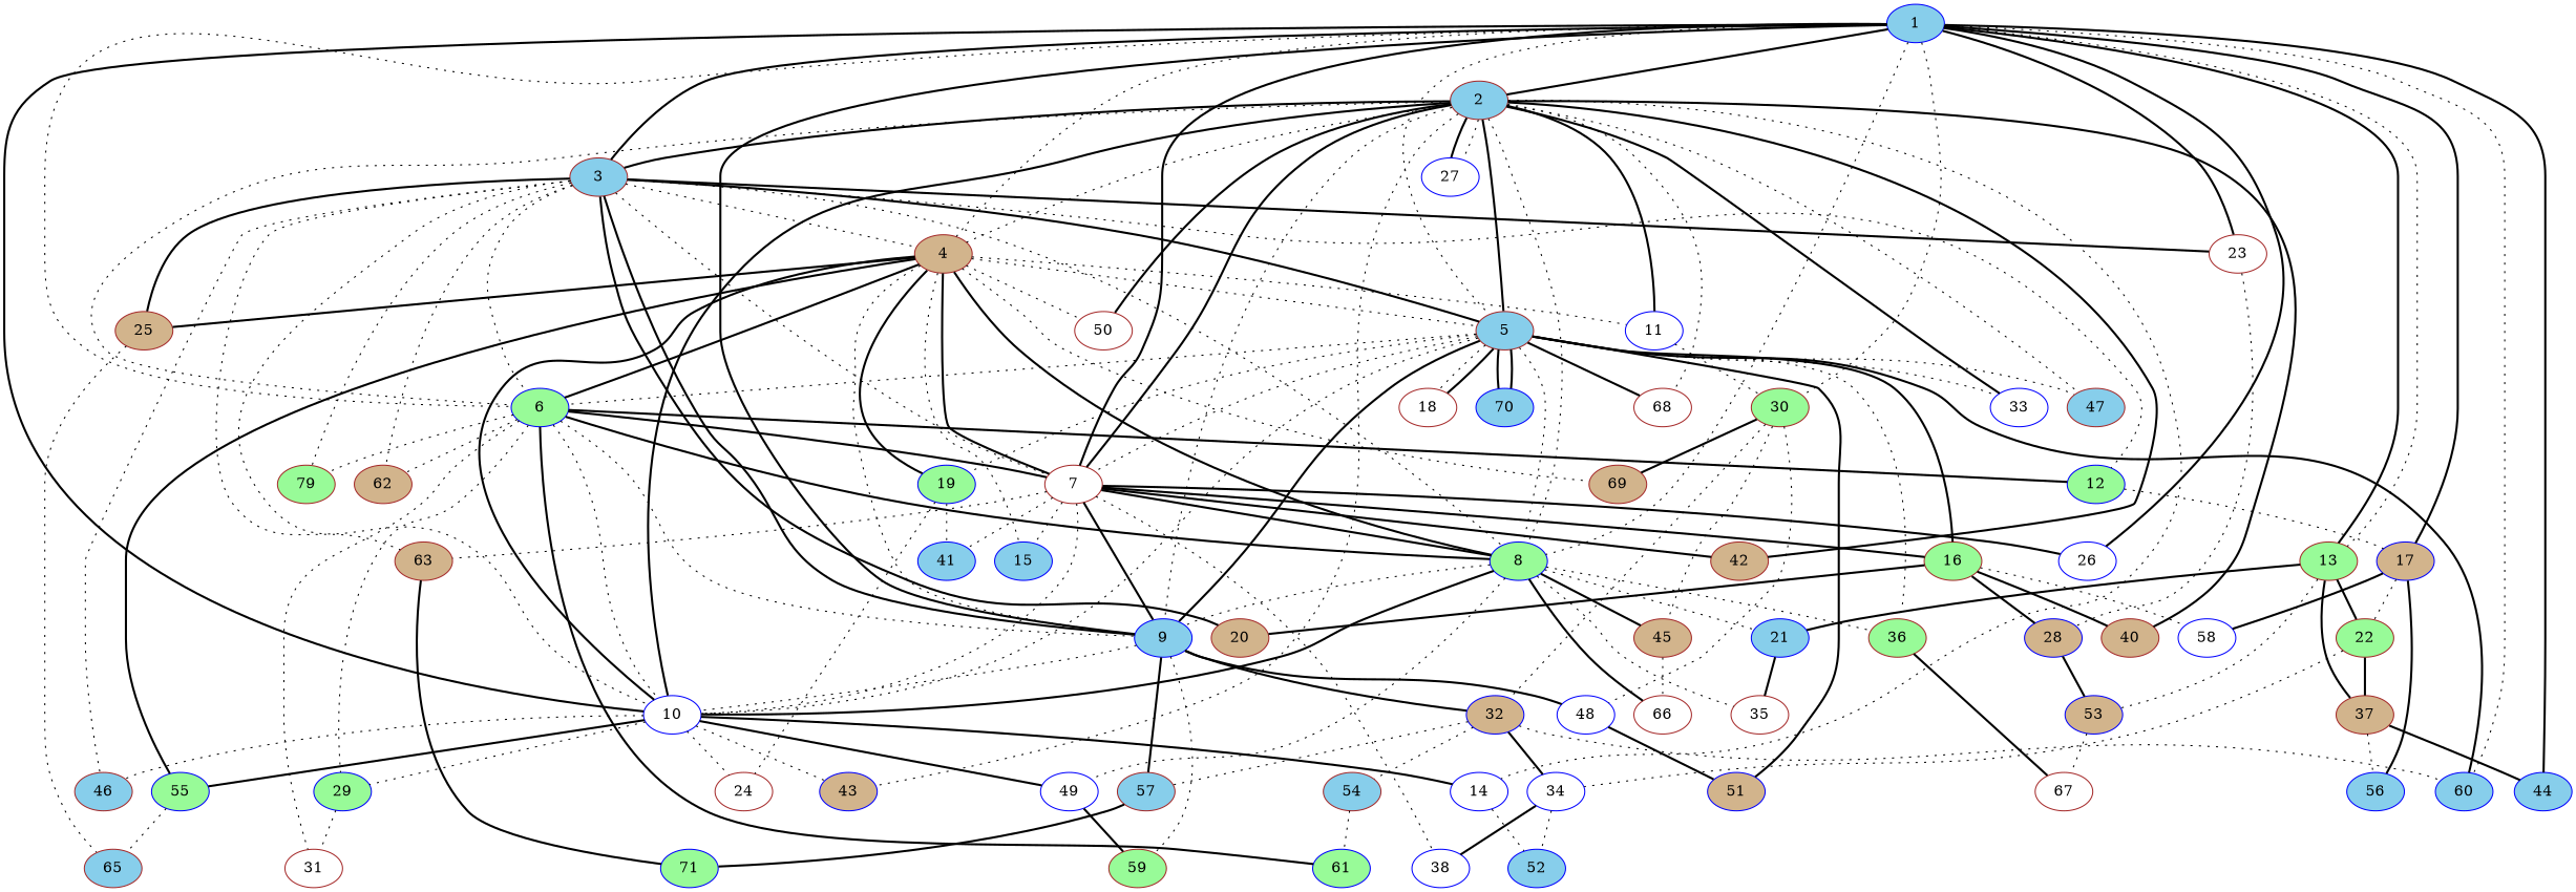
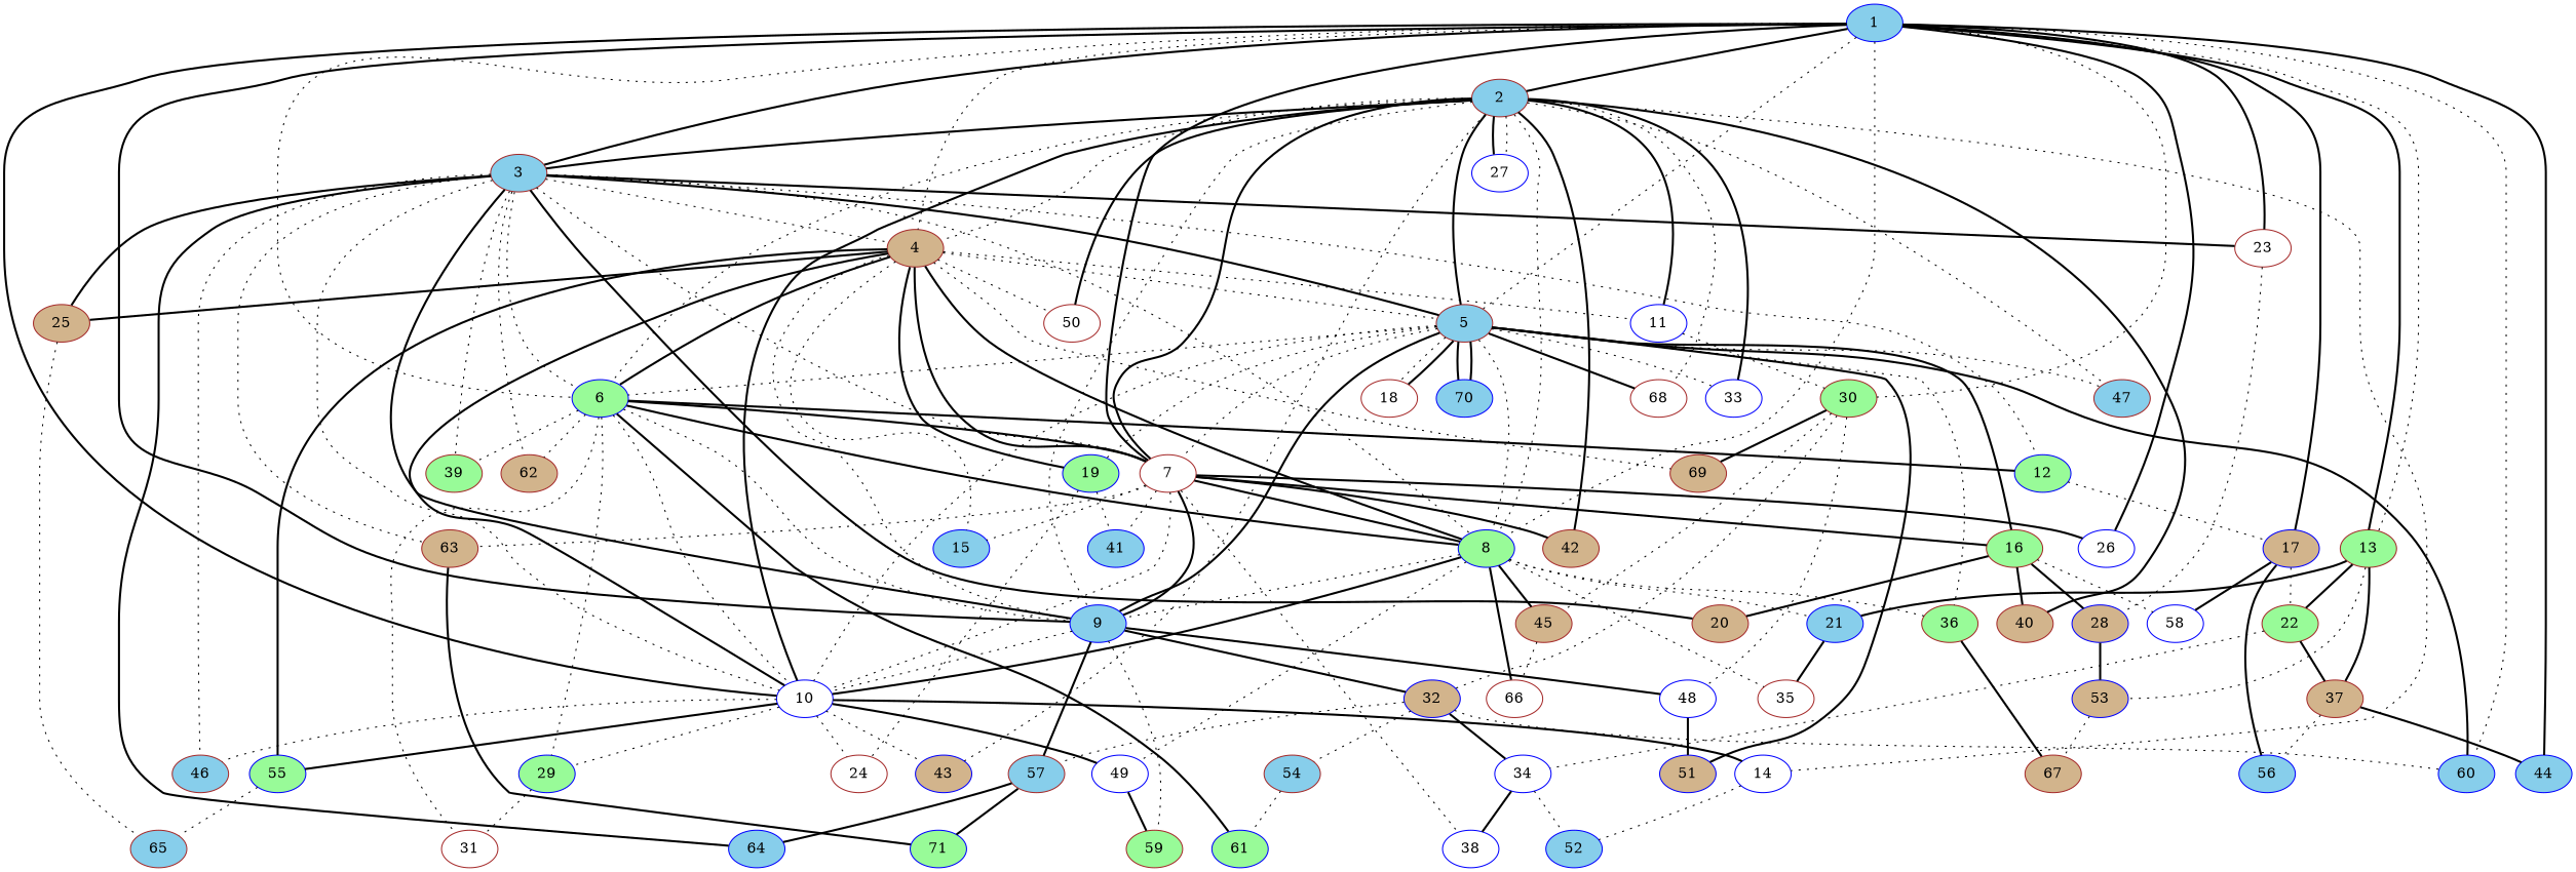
  graph {
    node [color=blue fillcolor=white style=filled]
    edge [style=dotted]
    1 [fillcolor=skyblue]
    2 [color=brown fillcolor=skyblue]
    3 [color=brown fillcolor=skyblue]
    4 [color=brown fillcolor=tan]
    5 [color=brown fillcolor=skyblue]
    6 [fillcolor=palegreen]
    7 [color=brown]
    8 [fillcolor=palegreen]
    9 [fillcolor=skyblue]
    10
    13 [color=brown fillcolor=palegreen]
    17 [fillcolor=tan]
    23 [color=brown]
    26
    30 [color=brown fillcolor=palegreen]
    44 [fillcolor=skyblue]
    60 [fillcolor=skyblue]
    11
    14
    27
    33
    40 [color=brown fillcolor=tan]
    42 [color=brown fillcolor=tan]
    43 [fillcolor=tan]
    47 [color=brown fillcolor=skyblue]
    50 [color=brown]
    68 [color=brown]
    12 [fillcolor=palegreen]
    20 [color=brown fillcolor=tan]
    25 [color=brown fillcolor=tan]
-   39 [color=brown fillcolor=palegreen label=79]
+   39 [color=brown fillcolor=palegreen]
    46 [color=brown fillcolor=skyblue]
    62 [color=brown fillcolor=tan]
    63 [color=brown fillcolor=tan]
+   64 [fillcolor=skyblue]
    15 [fillcolor=skyblue]
    19 [fillcolor=palegreen]
    55 [fillcolor=palegreen]
    69 [color=brown fillcolor=tan]
    16 [color=brown fillcolor=palegreen]
    18 [color=brown]
    36 [color=brown fillcolor=palegreen]
    51 [fillcolor=tan]
    70 [fillcolor=skyblue]
    29 [fillcolor=palegreen]
    31 [color=brown]
    61 [fillcolor=palegreen]
    38
    41 [fillcolor=skyblue]
    21 [fillcolor=skyblue]
    35 [color=brown]
    45 [color=brown fillcolor=tan]
    49
    66 [color=brown]
    32 [fillcolor=tan]
    48
    57 [color=brown fillcolor=skyblue]
    59 [color=brown fillcolor=palegreen]
    24 [color=brown]
    22 [color=brown fillcolor=palegreen]
    37 [color=brown fillcolor=tan]
    53 [fillcolor=tan]
    58
    56 [fillcolor=skyblue]
    28 [fillcolor=tan]
    54 [color=brown fillcolor=skyblue]
    52 [fillcolor=skyblue]
    65 [color=brown fillcolor=skyblue]
    71 [fillcolor=palegreen]
-   67 [color=brown]
+   67 [color=brown fillcolor=tan]
    34
    1 -- 2 [style=bold]
    1 -- 3 [style=bold]
    1 -- 4
    1 -- 5
    1 -- 6
    1 -- 7 [style=bold]
    1 -- 8
    1 -- 9 [style=bold]
    1 -- 10 [style=bold]
    1 -- 13 [style=bold]
    1 -- 13
    1 -- 17 [style=bold]
    1 -- 23 [style=bold]
    1 -- 26 [style=bold]
    1 -- 30
    1 -- 44 [style=bold]
    1 -- 60
    2 -- 3 [style=bold]
    2 -- 4
    2 -- 5 [style=bold]
    2 -- 6
    2 -- 7 [style=bold]
    2 -- 8
    2 -- 9
    2 -- 10 [style=bold]
    2 -- 11 [style=bold]
    2 -- 14
    2 -- 27 [style=bold]
    2 -- 27
    2 -- 33 [style=bold]
    2 -- 40 [style=bold]
    2 -- 42 [style=bold]
    2 -- 43
    2 -- 47
    2 -- 50 [style=bold]
    2 -- 68
    3 -- 4
    3 -- 5 [style=bold]
    3 -- 6
    3 -- 7
    3 -- 8
    3 -- 9 [style=bold]
    3 -- 10
    3 -- 23 [style=bold]
    3 -- 12
    3 -- 20 [style=bold]
    3 -- 25 [style=bold]
    3 -- 39
    3 -- 46
    3 -- 62
    3 -- 63
+   3 -- 64 [style=bold]
    4 -- 5
    4 -- 6 [style=bold]
    4 -- 7 [style=bold]
    4 -- 8 [style=bold]
    4 -- 9
    4 -- 10 [style=bold]
    4 -- 11
    4 -- 50
    4 -- 25 [style=bold]
    4 -- 15
    4 -- 19 [style=bold]
    4 -- 55 [style=bold]
    4 -- 69
    5 -- 6
    5 -- 7
    5 -- 8
    5 -- 9 [style=bold]
    5 -- 10
    5 -- 60 [style=bold]
    5 -- 33
    5 -- 47
    5 -- 68 [style=bold]
    5 -- 19
    5 -- 16 [style=bold]
    5 -- 18
    5 -- 18 [style=bold]
    5 -- 36
    5 -- 51 [style=bold]
    5 -- 70 [style=bold]
    5 -- 70 [style=bold]
    6 -- 7 [style=bold]
    6 -- 8 [style=bold]
    6 -- 9
    6 -- 10
    6 -- 12 [style=bold]
    6 -- 39
    6 -- 62
    6 -- 29
    6 -- 31
    6 -- 61 [style=bold]
    7 -- 8 [style=bold]
    7 -- 9 [style=bold]
    7 -- 10
    7 -- 26 [style=bold]
    7 -- 42 [style=bold]
    7 -- 63
    7 -- 15
    7 -- 16 [style=bold]
    7 -- 38
    7 -- 41
    8 -- 9
    8 -- 10 [style=bold]
    8 -- 36
    8 -- 21
    8 -- 35
    8 -- 45 [style=bold]
    8 -- 49
    8 -- 66 [style=bold]
    9 -- 10
    9 -- 32 [style=bold]
    9 -- 48 [style=bold]
    9 -- 57 [style=bold]
    9 -- 59
    10 -- 14 [style=bold]
    10 -- 43
    10 -- 46
    10 -- 55 [style=bold]
    10 -- 29
    10 -- 49 [style=bold]
    10 -- 24
    13 -- 21 [style=bold]
    13 -- 22 [style=bold]
    13 -- 37 [style=bold]
    13 -- 53
    17 -- 22
    17 -- 58 [style=bold]
    17 -- 56 [style=bold]
    23 -- 28
    30 -- 69 [style=bold]
    30 -- 45
    30 -- 32
    30 -- 48
    11 -- 30
    14 -- 52
    12 -- 17
    25 -- 65
    63 -- 71 [style=bold]
    19 -- 41
    19 -- 24
    55 -- 65
    16 -- 40 [style=bold]
    16 -- 20 [style=bold]
    16 -- 58
    16 -- 28 [style=bold]
    36 -- 67 [style=bold]
    29 -- 31
    21 -- 35 [style=bold]
    45 -- 66
    49 -- 59 [style=bold]
    32 -- 60
    32 -- 57
    32 -- 54
    32 -- 34 [style=bold]
    48 -- 51 [style=bold]
+   57 -- 64 [style=bold]
    57 -- 71 [style=bold]
    22 -- 37 [style=bold]
    22 -- 34
    37 -- 44 [style=bold]
    37 -- 56
    53 -- 67
    28 -- 53 [style=bold]
    54 -- 61
    34 -- 38 [style=bold]
    34 -- 52
  }
